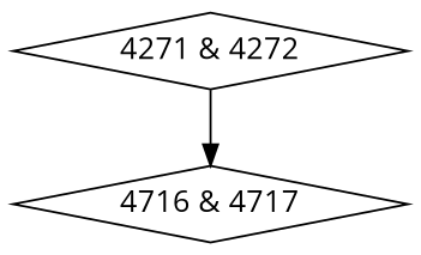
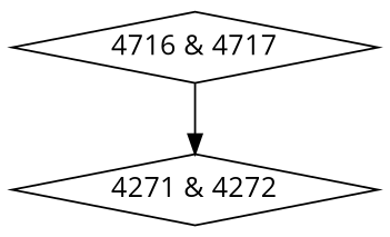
  digraph {
    fontname="Open Sans"
    node [shape=diamond fontname="Open Sans"]
    n1 [label="4271 & 4272"]
    n2 [label="4716 & 4717"]
-   n1 -> n2 [fontname="Open Sans"]
+   n2 -> n1 [fontname="Open Sans"]
  }
